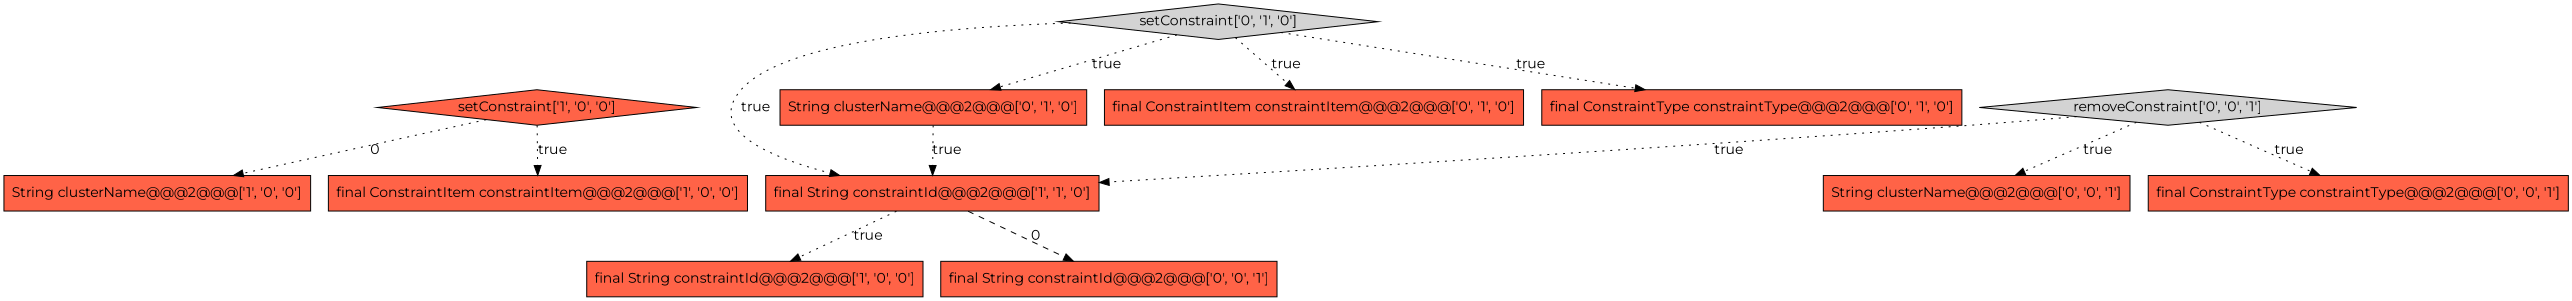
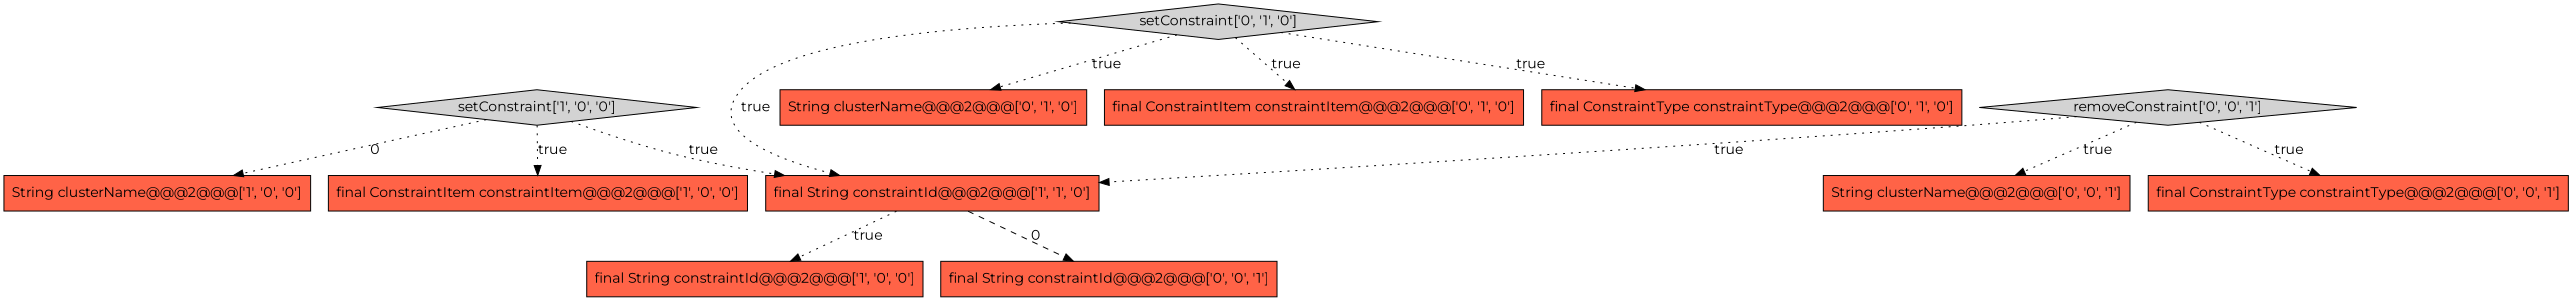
  digraph {
    fontname=Montserrat
    node [fillcolor=tomato fontname=Montserrat shape=box style=filled]
    edge [fontname=Montserrat style=dotted]
-   n1 [label="setConstraint['1', '0', '0']" shape=diamond]
+   n1 [fillcolor=lightgray label="setConstraint['1', '0', '0']" shape=diamond]
    n2 [label="String clusterName@@@2@@@['1', '0', '0']"]
    n3 [label="final String constraintId@@@2@@@['1', '1', '0']"]
    n4 [label="final ConstraintItem constraintItem@@@2@@@['1', '0', '0']"]
    n5 [label="final String constraintId@@@2@@@['1', '0', '0']"]
    n6 [label="final String constraintId@@@2@@@['0', '0', '1']"]
    n7 [fillcolor=lightgray label="setConstraint['0', '1', '0']" shape=diamond]
    n8 [label="String clusterName@@@2@@@['0', '1', '0']"]
    n9 [label="final ConstraintItem constraintItem@@@2@@@['0', '1', '0']"]
    n10 [label="final ConstraintType constraintType@@@2@@@['0', '1', '0']"]
    n11 [label="String clusterName@@@2@@@['0', '0', '1']"]
    n12 [label="final ConstraintType constraintType@@@2@@@['0', '0', '1']"]
    n13 [fillcolor=lightgray label="removeConstraint['0', '0', '1']" shape=diamond]
    n1 -> n2 [label=0]
-   n8 -> n3 [label=true]
+   n1 -> n3 [label=true]
    n1 -> n4 [label=true]
    n3 -> n5 [label=true]
    n3 -> n6 [label=0 style=dashed]
    n7 -> n3 [label=true]
    n7 -> n8 [label=true]
    n7 -> n9 [label=true]
    n7 -> n10 [label=true]
    n13 -> n3 [label=true]
    n13 -> n11 [label=true]
    n13 -> n12 [label=true]
  }
